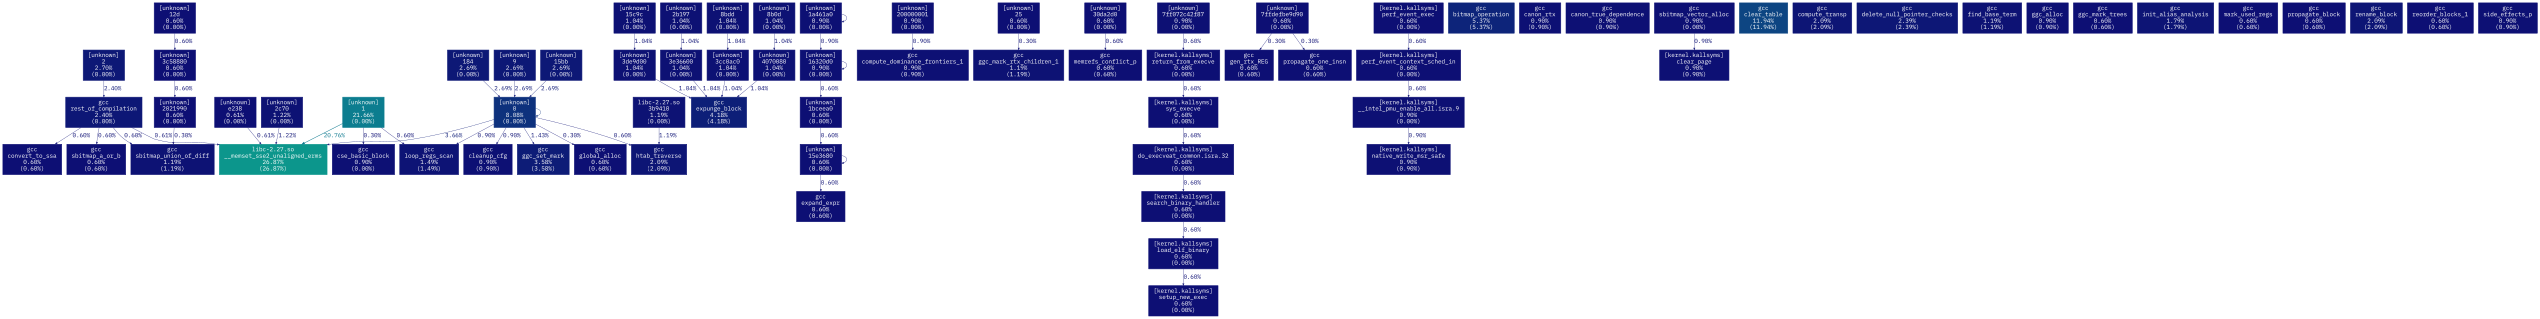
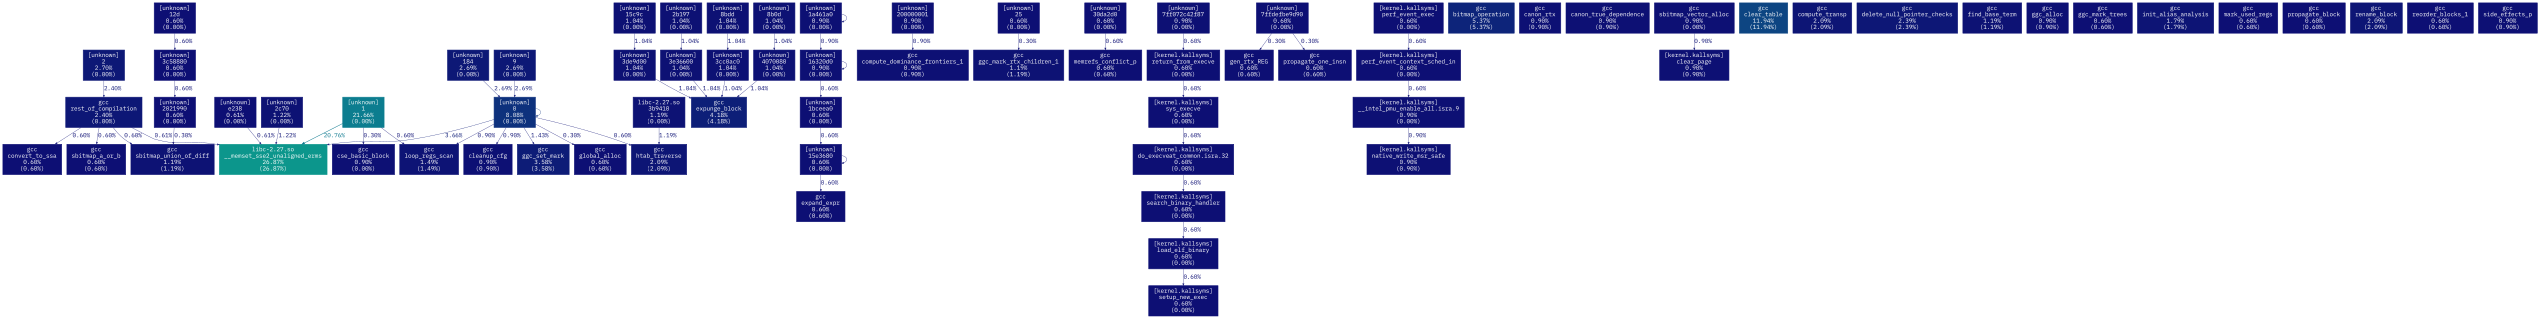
  digraph {
    fontname="IBM Plex Mono"
    nodesep=0.125
    ranksep=0.25
    node [color="#0d0f74" fontcolor="#ffffff" fontname="IBM Plex Mono" fontsize=10.00 shape=box style=filled]
    edge [arrowsize=0.35 color="#0d0f74" fontcolor="#0d0f74" fontname="IBM Plex Mono" fontsize=10.00 labeldistance=0.50 penwidth=0.50]
    n1 [color="#0d317d" height=0 label="[unknown]\n0\n8.08%\n(0.00%)" width=0]
    n2 [color="#0c968c" height=0 label="libc-2.27.so\n__memset_sse2_unaligned_erms\n26.87%\n(26.87%)" width=0]
    n3 [color="#0d1074" height=0 label="gcc\ncleanup_cfg\n0.90%\n(0.90%)" width=0]
    n4 [color="#0d1c77" height=0 label="gcc\nggc_set_mark\n3.58%\n(3.58%)" width=0]
    n5 [height=0 label="gcc\nglobal_alloc\n0.60%\n(0.60%)" width=0]
    n6 [color="#0d1575" height=0 label="gcc\nhtab_traverse\n2.09%\n(2.09%)" width=0]
    n7 [color="#0d1375" height=0 label="gcc\nloop_regs_scan\n1.49%\n(1.49%)" width=0]
    n8 [height=0 label="[unknown]\n12d\n0.60%\n(0.00%)" width=0]
    n9 [height=0 label="[unknown]\n3c58880\n0.60%\n(0.00%)" width=0]
    n10 [height=0 label="[unknown]\n2021990\n0.60%\n(0.00%)" width=0]
    n11 [color="#0d1274" height=0 label="gcc\nsbitmap_union_of_diff\n1.19%\n(1.19%)" width=0]
-   n12 [color="#0d1876" height=0 label="[unknown]\n15bb\n2.69%\n(0.00%)" width=0]
    n13 [color="#0d1174" height=0 label="[unknown]\n15c9c\n1.04%\n(0.00%)" width=0]
    n14 [color="#0d1174" height=0 label="[unknown]\n3de9d00\n1.04%\n(0.00%)" width=0]
    n15 [color="#0d1f78" height=0 label="gcc\nexpunge_block\n4.18%\n(4.18%)" width=0]
    n16 [height=0 label="[unknown]\n15e3680\n0.60%\n(0.00%)" width=0]
    n17 [height=0 label="gcc\nexpand_expr\n0.60%\n(0.60%)" width=0]
    n18 [color="#0d1074" height=0 label="[unknown]\n16320d0\n0.90%\n(0.00%)" width=0]
    n19 [height=0 label="[unknown]\n1bceea0\n0.60%\n(0.00%)" width=0]
    n20 [color="#0d1876" height=0 label="[unknown]\n184\n2.69%\n(0.00%)" width=0]
    n21 [color="#0c7d8f" height=0 label="[unknown]\n1\n21.66%\n(0.00%)" width=0]
    n22 [color="#0d1074" height=0 label="gcc\ncse_basic_block\n0.90%\n(0.00%)" width=0]
    n23 [color="#0d1074" height=0 label="[unknown]\n1a461a0\n0.90%\n(0.00%)" width=0]
    n24 [color="#0d1074" height=0 label="[unknown]\n200000001\n0.90%\n(0.00%)" width=0]
    n25 [color="#0d1074" height=0 label="gcc\ncompute_dominance_frontiers_1\n0.90%\n(0.90%)" width=0]
    n26 [height=0 label="[unknown]\n25\n0.60%\n(0.00%)" width=0]
    n27 [color="#0d1274" height=0 label="gcc\nggc_mark_rtx_children_1\n1.19%\n(1.19%)" width=0]
    n28 [color="#0d1876" height=0 label="[unknown]\n2\n2.70%\n(0.00%)" width=0]
    n29 [color="#0d1776" height=0 label="gcc\nrest_of_compilation\n2.40%\n(0.00%)" width=0]
    n30 [height=0 label="gcc\nconvert_to_ssa\n0.60%\n(0.60%)" width=0]
    n31 [height=0 label="gcc\nsbitmap_a_or_b\n0.60%\n(0.60%)" width=0]
    n32 [color="#0d1174" height=0 label="[unknown]\n2b197\n1.04%\n(0.00%)" width=0]
    n33 [color="#0d1174" height=0 label="[unknown]\n3e36600\n1.04%\n(0.00%)" width=0]
    n34 [color="#0d1274" height=0 label="[unknown]\n2c70\n1.22%\n(0.00%)" width=0]
    n35 [height=0 label="[unknown]\n30da2d0\n0.60%\n(0.00%)" width=0]
    n36 [height=0 label="gcc\nmemrefs_conflict_p\n0.60%\n(0.60%)" width=0]
    n37 [color="#0d1274" height=0 label="libc-2.27.so\n3b9410\n1.19%\n(0.00%)" width=0]
    n38 [color="#0d1174" height=0 label="[unknown]\n3cc0ac0\n1.04%\n(0.00%)" width=0]
    n39 [color="#0d1174" height=0 label="[unknown]\n4070080\n1.04%\n(0.00%)" width=0]
    n40 [color="#0d1074" height=0 label="[unknown]\n7ff072c42f87\n0.90%\n(0.00%)" width=0]
    n41 [height=0 label="[kernel.kallsyms]\nreturn_from_execve\n0.60%\n(0.00%)" width=0]
    n42 [height=0 label="[kernel.kallsyms]\nsys_execve\n0.60%\n(0.00%)" width=0]
    n43 [height=0 label="[kernel.kallsyms]\ndo_execveat_common.isra.32\n0.60%\n(0.00%)" width=0]
    n44 [height=0 label="[unknown]\n7ffdefbe9d90\n0.60%\n(0.00%)" width=0]
    n45 [height=0 label="gcc\ngen_rtx_REG\n0.60%\n(0.60%)" width=0]
    n46 [height=0 label="gcc\npropagate_one_insn\n0.60%\n(0.60%)" width=0]
    n47 [color="#0d1174" height=0 label="[unknown]\n8b0d\n1.04%\n(0.00%)" width=0]
    n48 [color="#0d1174" height=0 label="[unknown]\n8bdd\n1.04%\n(0.00%)" width=0]
    n49 [color="#0d1876" height=0 label="[unknown]\n9\n2.69%\n(0.00%)" width=0]
    n50 [color="#0d1074" height=0 label="[kernel.kallsyms]\n__intel_pmu_enable_all.isra.9\n0.90%\n(0.00%)" width=0]
    n51 [color="#0d1074" height=0 label="[kernel.kallsyms]\nnative_write_msr_safe\n0.90%\n(0.90%)" width=0]
    n52 [color="#0d247a" height=0 label="gcc\nbitmap_operation\n5.37%\n(5.37%)" width=0]
    n53 [color="#0d1074" height=0 label="gcc\ncanon_rtx\n0.90%\n(0.90%)" width=0]
    n54 [color="#0d1074" height=0 label="gcc\ncanon_true_dependence\n0.90%\n(0.90%)" width=0]
    n55 [color="#0d1074" height=0 label="[kernel.kallsyms]\nclear_page\n0.90%\n(0.90%)" width=0]
    n56 [color="#0d4582" height=0 label="gcc\nclear_table\n11.94%\n(11.94%)" width=0]
    n57 [color="#0d1575" height=0 label="gcc\ncompute_transp\n2.09%\n(2.09%)" width=0]
    n58 [color="#0d1776" height=0 label="gcc\ndelete_null_pointer_checks\n2.39%\n(2.39%)" width=0]
    n59 [height=0 label="[kernel.kallsyms]\nsearch_binary_handler\n0.60%\n(0.00%)" width=0]
    n60 [height=0 label="[kernel.kallsyms]\nload_elf_binary\n0.60%\n(0.00%)" width=0]
    n61 [height=0 label="[kernel.kallsyms]\nsetup_new_exec\n0.60%\n(0.00%)" width=0]
    n62 [height=0 label="[unknown]\ne238\n0.61%\n(0.00%)" width=0]
    n63 [color="#0d1274" height=0 label="gcc\nfind_base_term\n1.19%\n(1.19%)" width=0]
    n64 [color="#0d1074" height=0 label="gcc\nggc_alloc\n0.90%\n(0.90%)" width=0]
    n65 [height=0 label="gcc\nggc_mark_trees\n0.60%\n(0.60%)" width=0]
    n66 [color="#0d1475" height=0 label="gcc\ninit_alias_analysis\n1.79%\n(1.79%)" width=0]
    n67 [height=0 label="[kernel.kallsyms]\nperf_event_exec\n0.60%\n(0.00%)" width=0]
    n68 [height=0 label="[kernel.kallsyms]\nperf_event_context_sched_in\n0.60%\n(0.00%)" width=0]
    n69 [height=0 label="gcc\nmark_used_regs\n0.60%\n(0.60%)" width=0]
    n70 [height=0 label="gcc\npropagate_block\n0.60%\n(0.60%)" width=0]
    n71 [color="#0d1575" height=0 label="gcc\nrename_block\n2.09%\n(2.09%)" width=0]
    n72 [height=0 label="gcc\nreorder_blocks_1\n0.60%\n(0.60%)" width=0]
    n73 [color="#0d1074" height=0 label="gcc\nsbitmap_vector_alloc\n0.90%\n(0.00%)" width=0]
    n74 [color="#0d1074" height=0 label="gcc\nside_effects_p\n0.90%\n(0.90%)" width=0]
    n1 -> n1 [color="#0d317d" fontcolor="#0d317d"]
    n1 -> n2 [color="#0d1c77" fontcolor="#0d1c77" label="3.66%"]
    n1 -> n3 [color="#0d1074" fontcolor="#0d1074" label="0.90%"]
    n1 -> n4 [color="#0d1375" fontcolor="#0d1375" label="1.43%"]
    n1 -> n5 [color="#0d0e73" fontcolor="#0d0e73" label="0.30%"]
    n1 -> n6 [label="0.60%"]
    n1 -> n7 [color="#0d1074" fontcolor="#0d1074" label="0.90%"]
    n8 -> n9 [label="0.60%"]
    n9 -> n10 [label="0.60%"]
    n10 -> n11 [color="#0d0e73" fontcolor="#0d0e73" label="0.30%"]
-   n12 -> n1 [color="#0d1876" fontcolor="#0d1876" label="2.69%"]
    n13 -> n14 [color="#0d1174" fontcolor="#0d1174" label="1.04%"]
    n14 -> n15 [color="#0d1174" fontcolor="#0d1174" label="1.04%"]
    n16 -> n16
    n16 -> n17 [label="0.60%"]
    n18 -> n18 [color="#0d1074" fontcolor="#0d1074"]
    n18 -> n19 [label="0.60%"]
    n19 -> n16 [label="0.60%"]
    n20 -> n1 [color="#0d1876" fontcolor="#0d1876" label="2.69%"]
    n21 -> n2 [arrowsize=0.46 color="#0c788e" fontcolor="#0c788e" label="20.76%" labeldistance=0.83 penwidth=0.83]
    n21 -> n7 [label="0.60%"]
    n21 -> n22 [color="#0d0e73" fontcolor="#0d0e73" label="0.30%"]
    n23 -> n18 [color="#0d1074" fontcolor="#0d1074" label="0.90%"]
    n23 -> n23 [color="#0d1074" fontcolor="#0d1074"]
    n24 -> n25 [color="#0d1074" fontcolor="#0d1074" label="0.90%"]
    n26 -> n27 [color="#0d0e73" fontcolor="#0d0e73" label="0.30%"]
    n28 -> n29 [color="#0d1776" fontcolor="#0d1776" label="2.40%"]
    n29 -> n2 [label="0.61%"]
    n29 -> n11 [label="0.60%"]
    n29 -> n30 [label="0.60%"]
    n29 -> n31 [label="0.60%"]
    n32 -> n33 [color="#0d1174" fontcolor="#0d1174" label="1.04%"]
    n33 -> n15 [color="#0d1174" fontcolor="#0d1174" label="1.04%"]
    n34 -> n2 [color="#0d1274" fontcolor="#0d1274" label="1.22%"]
    n35 -> n36 [label="0.60%"]
    n37 -> n6 [color="#0d1274" fontcolor="#0d1274" label="1.19%"]
    n38 -> n15 [color="#0d1174" fontcolor="#0d1174" label="1.04%"]
    n39 -> n15 [color="#0d1174" fontcolor="#0d1174" label="1.04%"]
    n40 -> n41 [label="0.60%"]
    n41 -> n42 [label="0.60%"]
    n42 -> n43 [label="0.60%"]
    n43 -> n59 [label="0.60%"]
    n44 -> n45 [color="#0d0e73" fontcolor="#0d0e73" label="0.30%"]
    n44 -> n46 [color="#0d0e73" fontcolor="#0d0e73" label="0.30%"]
    n47 -> n39 [color="#0d1174" fontcolor="#0d1174" label="1.04%"]
    n48 -> n38 [color="#0d1174" fontcolor="#0d1174" label="1.04%"]
    n49 -> n1 [color="#0d1876" fontcolor="#0d1876" label="2.69%"]
    n50 -> n51 [color="#0d1074" fontcolor="#0d1074" label="0.90%"]
    n59 -> n60 [label="0.60%"]
    n60 -> n61 [label="0.60%"]
    n62 -> n2 [label="0.61%"]
    n67 -> n68 [label="0.60%"]
    n68 -> n50 [label="0.60%"]
    n73 -> n55 [color="#0d1074" fontcolor="#0d1074" label="0.90%"]
  }
